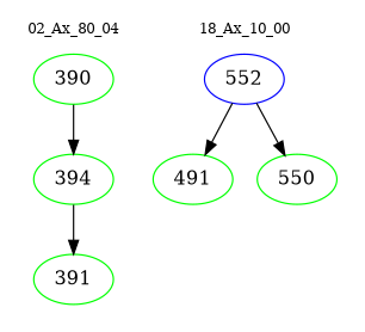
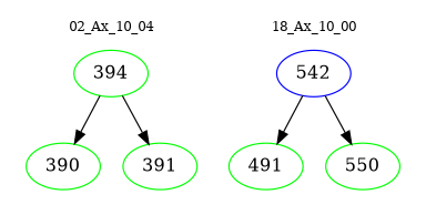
  digraph {
    node [color=green]
    edge [color=black]
    n1 [label=394]
    n2 [label=390]
    n3 [label=391]
-   n4 [color=blue label=552]
+   n4 [color=blue label=542]
    n5 [label=491]
    n6 [label=550]
    subgraph cluster_1 {
      color=white
      fontsize=10
-     label="02_Ax_80_04"
+     label="02_Ax_10_04"
      n1
      n2
      n3
    }
    subgraph cluster_2 {
      color=white
      fontsize=10
      label="18_Ax_10_00"
      n4
      n5
      n6
    }
-   n2 -> n1
+   n1 -> n2
    n1 -> n3
    n4 -> n5
    n4 -> n6
  }
